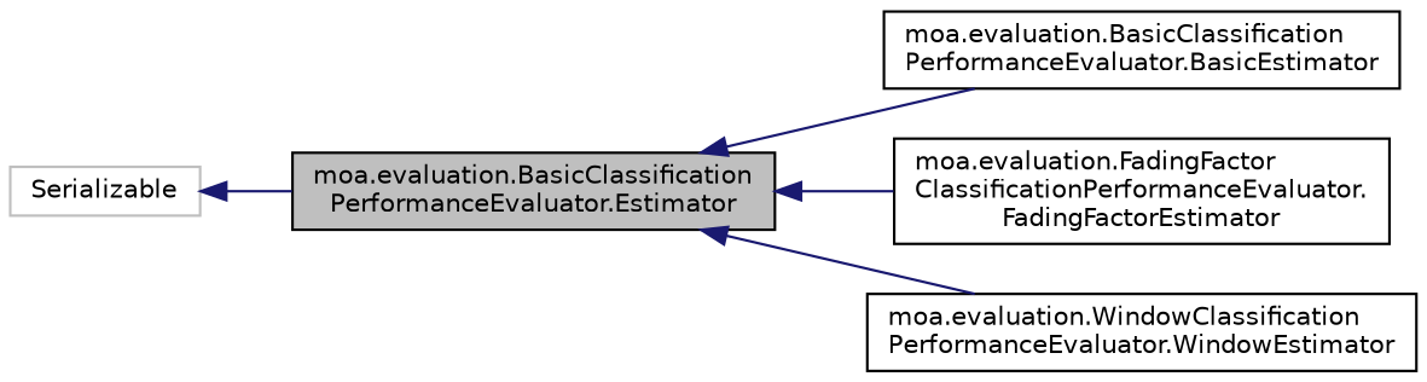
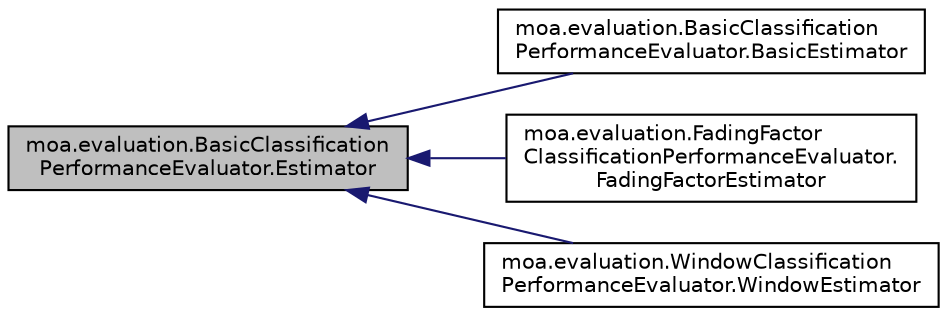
  digraph {
    rankdir=LR
    node [color=black fillcolor=white fontname=Helvetica fontsize=10 shape=record style=filled]
    edge [color=midnightblue dir=back fontname=Helvetica fontsize=10 labelfontname=Helvetica labelfontsize=10 style=solid]
    n1 [fillcolor=grey75 fontcolor=black height=0.2 label="moa.evaluation.BasicClassification\lPerformanceEvaluator.Estimator" width=0.4]
    n2 [height=0.2 label="moa.evaluation.BasicClassification\lPerformanceEvaluator.BasicEstimator" width=0.4]
    n3 [height=0.2 label="moa.evaluation.FadingFactor\lClassificationPerformanceEvaluator.\lFadingFactorEstimator" width=0.4]
    n4 [height=0.2 label="moa.evaluation.WindowClassification\lPerformanceEvaluator.WindowEstimator" width=0.4]
-   n5 [color=grey75 height=0.2 label=Serializable width=0.4]
    n1 -> n2
    n1 -> n3
    n1 -> n4
-   n5 -> n1
  }
